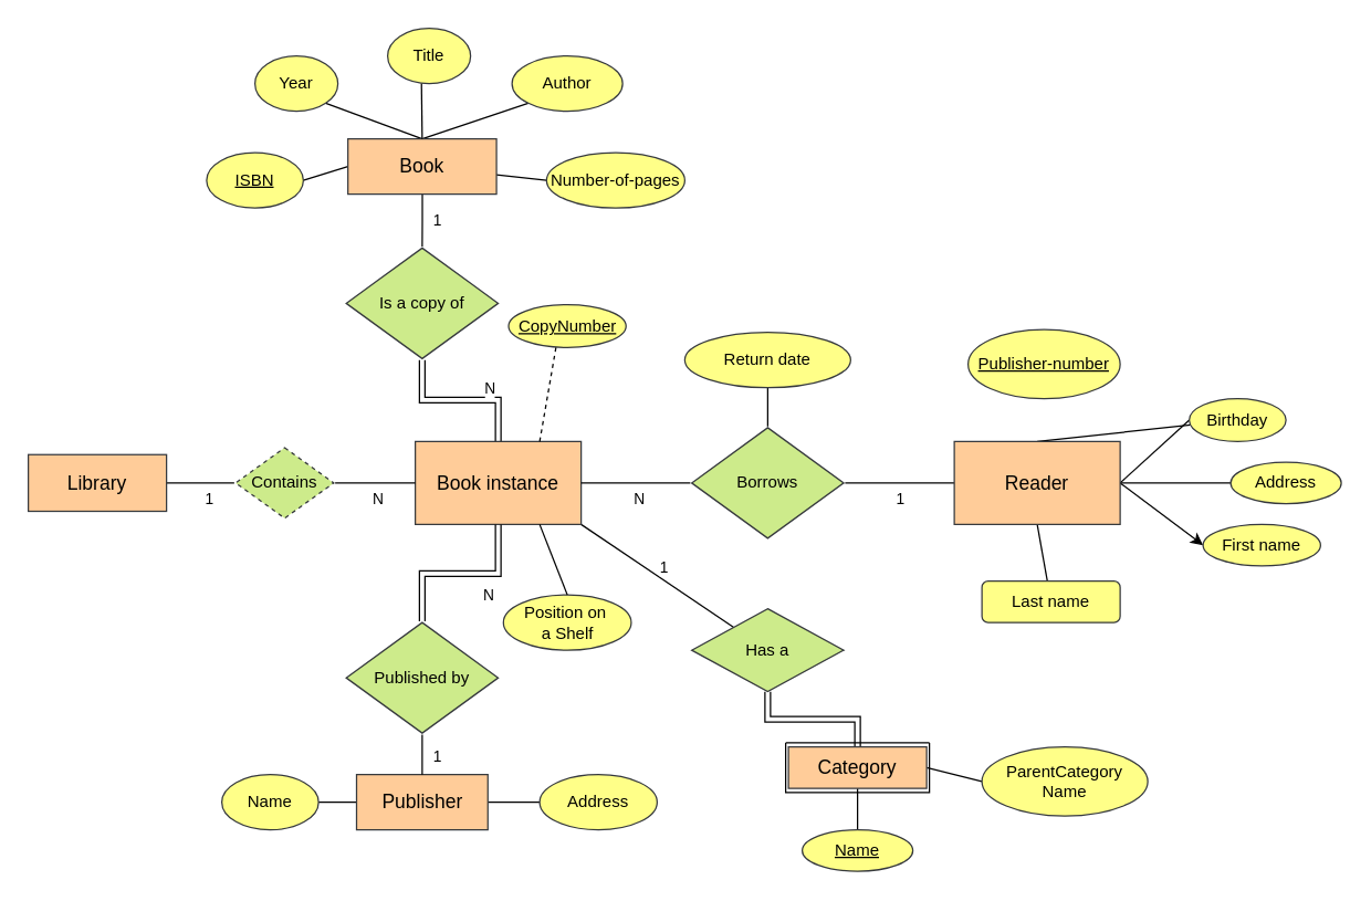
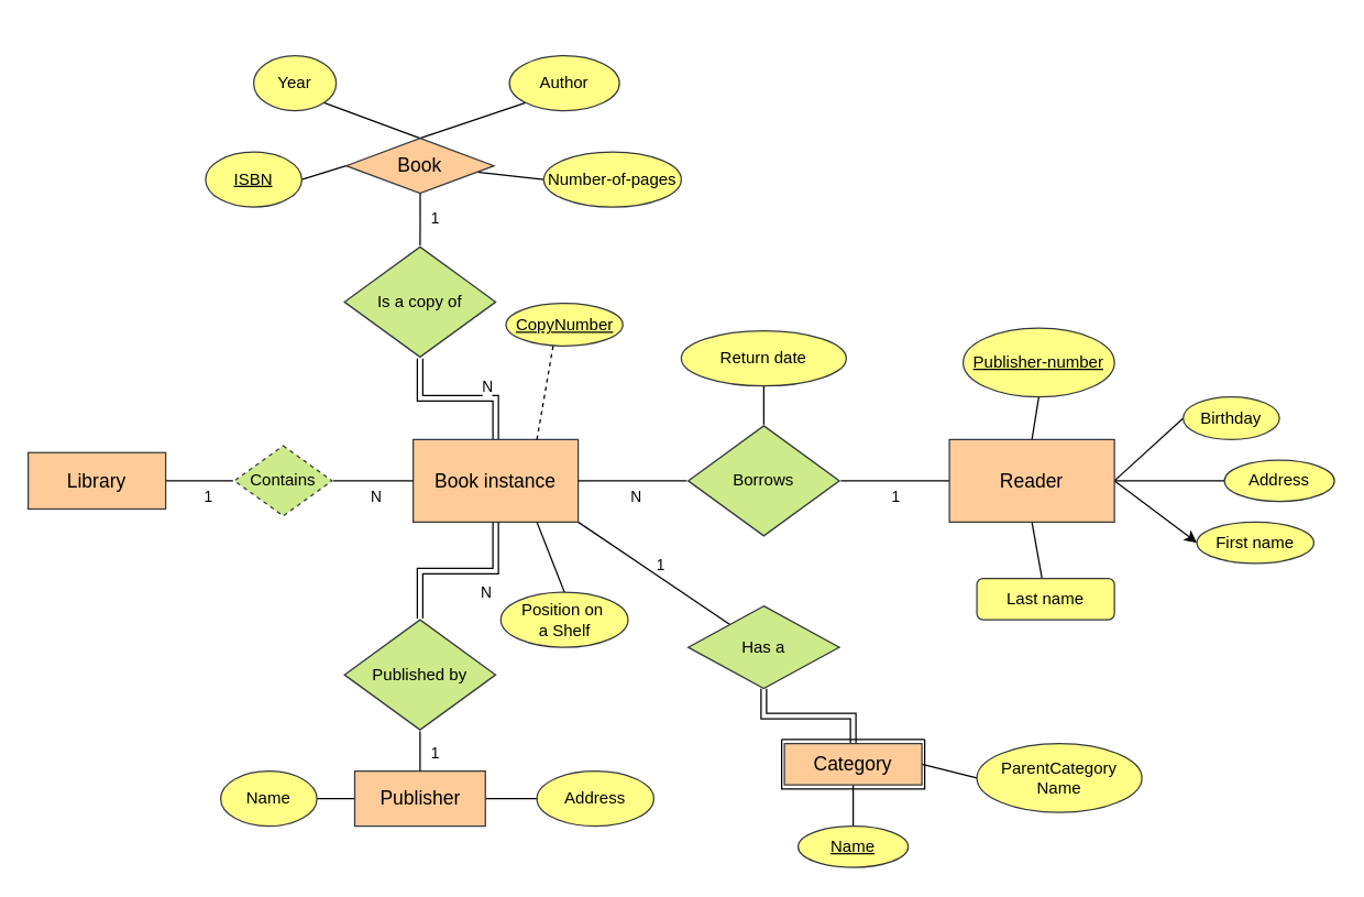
  <mxCell id="0" />
  <mxCell id="1" parent="0" />
  <mxCell id="2" style="edgeStyle=orthogonalEdgeStyle;rounded=0;orthogonalLoop=1;jettySize=auto;html=1;endArrow=none;endFill=0;" parent="1" source="4" target="27" edge="1"><mxGeometry relative="1" as="geometry" /></mxCell>
  <mxCell id="3" value="1" style="edgeLabel;html=1;align=center;verticalAlign=middle;resizable=0;points=[];" parent="2" vertex="1" connectable="0"><mxGeometry x="0.218" y="-2" relative="1" as="geometry"><mxPoint y="9" as="offset" /></mxGeometry></mxCell>
  <mxCell id="4" value="&lt;font style=&quot;font-size: 14px;&quot;&gt;Library&lt;/font&gt;" style="rounded=0;whiteSpace=wrap;html=1;fillColor=#ffcc99;strokeColor=#36393d;" parent="1" vertex="1"><mxGeometry x="20" y="328.5" width="100" height="41" as="geometry" /></mxCell>
  <mxCell id="5" style="edgeStyle=orthogonalEdgeStyle;rounded=0;orthogonalLoop=1;jettySize=auto;html=1;shape=link;" parent="1" source="8" target="18" edge="1"><mxGeometry relative="1" as="geometry" /></mxCell>
  <mxCell id="6" value="N" style="edgeLabel;html=1;align=center;verticalAlign=middle;resizable=0;points=[];" parent="5" vertex="1" connectable="0"><mxGeometry x="-0.073" y="-5" relative="1" as="geometry"><mxPoint x="16" y="-4" as="offset" /></mxGeometry></mxCell>
  <mxCell id="7" value="1" style="rounded=0;orthogonalLoop=1;jettySize=auto;html=1;exitX=1;exitY=1;exitDx=0;exitDy=0;startArrow=none;startFill=0;endArrow=none;endFill=0;" parent="1" source="8" target="61" edge="1"><mxGeometry x="0.008" y="8" relative="1" as="geometry"><mxPoint as="offset" /></mxGeometry></mxCell>
  <mxCell id="8" value="&lt;font style=&quot;font-size: 14px;&quot;&gt;Book instance&lt;/font&gt;" style="rounded=0;whiteSpace=wrap;html=1;fillColor=#ffcc99;strokeColor=#36393d;" parent="1" vertex="1"><mxGeometry x="300" y="319" width="120" height="60" as="geometry" /></mxCell>
  <mxCell id="9" style="edgeStyle=orthogonalEdgeStyle;rounded=0;orthogonalLoop=1;jettySize=auto;html=1;entryX=0.5;entryY=0;entryDx=0;entryDy=0;strokeColor=default;verticalAlign=middle;endArrow=none;endFill=0;" parent="1" source="17" target="18" edge="1"><mxGeometry relative="1" as="geometry" /></mxCell>
  <mxCell id="10" value="1" style="edgeLabel;html=1;align=center;verticalAlign=middle;resizable=0;points=[];" parent="9" vertex="1" connectable="0"><mxGeometry x="-0.041" relative="1" as="geometry"><mxPoint x="10" as="offset" /></mxGeometry></mxCell>
  <mxCell id="11" style="edgeStyle=orthogonalEdgeStyle;rounded=0;orthogonalLoop=1;jettySize=auto;html=1;exitX=0.5;exitY=1;exitDx=0;exitDy=0;endArrow=none;endFill=0;shape=link;" parent="1" source="8" target="24" edge="1"><mxGeometry relative="1" as="geometry" /></mxCell>
  <mxCell id="12" value="N" style="edgeLabel;html=1;align=center;verticalAlign=middle;resizable=0;points=[];" parent="11" vertex="1" connectable="0"><mxGeometry x="-0.317" y="-2" relative="1" as="geometry"><mxPoint y="17" as="offset" /></mxGeometry></mxCell>
  <mxCell id="13" style="rounded=0;orthogonalLoop=1;jettySize=auto;html=1;entryX=0;entryY=0.5;entryDx=0;entryDy=0;endArrow=none;endFill=0;" parent="1" source="17" target="53" edge="1"><mxGeometry relative="1" as="geometry" /></mxCell>
  <mxCell id="14" style="rounded=0;orthogonalLoop=1;jettySize=auto;html=1;exitX=0.5;exitY=0;exitDx=0;exitDy=0;entryX=0;entryY=1;entryDx=0;entryDy=0;endArrow=none;endFill=0;" parent="1" source="17" target="52" edge="1"><mxGeometry relative="1" as="geometry" /></mxCell>
  <mxCell id="15" style="rounded=0;orthogonalLoop=1;jettySize=auto;html=1;exitX=0.5;exitY=0;exitDx=0;exitDy=0;entryX=1;entryY=1;entryDx=0;entryDy=0;endArrow=none;endFill=0;" parent="1" source="17" target="50" edge="1"><mxGeometry relative="1" as="geometry" /></mxCell>
  <mxCell id="16" style="rounded=0;orthogonalLoop=1;jettySize=auto;html=1;exitX=0;exitY=0.5;exitDx=0;exitDy=0;entryX=1;entryY=0.5;entryDx=0;entryDy=0;endArrow=none;endFill=0;" parent="1" source="17" target="49" edge="1"><mxGeometry relative="1" as="geometry" /></mxCell>
- <mxCell id="17" value="&lt;font style=&quot;font-size: 14px;&quot;&gt;Book&lt;/font&gt;" style="rounded=0;whiteSpace=wrap;html=1;fillColor=#ffcc99;strokeColor=#36393d;" parent="1" vertex="1"><mxGeometry x="251.25" y="100" width="107.5" height="40" as="geometry" /></mxCell>
+ <mxCell id="17" value="&lt;font style=&quot;font-size: 14px;&quot;&gt;Book&lt;/font&gt;" style="rhombus;whiteSpace=wrap;html=1;fillColor=#ffcc99;strokeColor=#36393d;" parent="1" vertex="1"><mxGeometry x="251.25" y="100" width="107.5" height="40" as="geometry" /></mxCell>
  <mxCell id="18" value="Is a copy of" style="rhombus;whiteSpace=wrap;html=1;perimeterSpacing=1;rounded=0;shadow=0;verticalAlign=middle;fillColor=#cdeb8b;strokeColor=#36393d;" parent="1" vertex="1"><mxGeometry x="250" y="179" width="110" height="80" as="geometry" /></mxCell>
  <mxCell id="19" style="edgeStyle=orthogonalEdgeStyle;rounded=0;orthogonalLoop=1;jettySize=auto;html=1;exitX=1;exitY=0.5;exitDx=0;exitDy=0;entryX=0;entryY=0.5;entryDx=0;entryDy=0;endArrow=none;endFill=0;" parent="1" source="21" target="56" edge="1"><mxGeometry relative="1" as="geometry" /></mxCell>
  <mxCell id="20" style="edgeStyle=orthogonalEdgeStyle;rounded=0;orthogonalLoop=1;jettySize=auto;html=1;exitX=0;exitY=0.5;exitDx=0;exitDy=0;entryX=1;entryY=0.5;entryDx=0;entryDy=0;endArrow=none;endFill=0;" parent="1" source="21" target="55" edge="1"><mxGeometry relative="1" as="geometry" /></mxCell>
  <mxCell id="21" value="&lt;font style=&quot;font-size: 14px;&quot;&gt;Publisher&lt;/font&gt;" style="rounded=0;whiteSpace=wrap;html=1;fillColor=#ffcc99;strokeColor=#36393d;" parent="1" vertex="1"><mxGeometry x="257.5" y="560" width="95" height="40" as="geometry" /></mxCell>
  <mxCell id="22" style="edgeStyle=orthogonalEdgeStyle;rounded=0;orthogonalLoop=1;jettySize=auto;html=1;entryX=0.5;entryY=0;entryDx=0;entryDy=0;endArrow=none;endFill=0;" parent="1" source="24" target="21" edge="1"><mxGeometry relative="1" as="geometry" /></mxCell>
  <mxCell id="23" value="1" style="edgeLabel;html=1;align=center;verticalAlign=middle;resizable=0;points=[];" parent="22" vertex="1" connectable="0"><mxGeometry x="-0.333" y="-2" relative="1" as="geometry"><mxPoint x="12" y="-1" as="offset" /></mxGeometry></mxCell>
  <mxCell id="24" value="Published by" style="rhombus;whiteSpace=wrap;html=1;perimeterSpacing=1;rounded=0;shadow=0;verticalAlign=middle;fillColor=#cdeb8b;strokeColor=#36393d;" parent="1" vertex="1"><mxGeometry x="250" y="450" width="110" height="80" as="geometry" /></mxCell>
  <mxCell id="25" style="edgeStyle=orthogonalEdgeStyle;rounded=0;orthogonalLoop=1;jettySize=auto;html=1;endArrow=none;endFill=0;" parent="1" source="27" target="8" edge="1"><mxGeometry relative="1" as="geometry" /></mxCell>
  <mxCell id="26" value="N" style="edgeLabel;html=1;align=center;verticalAlign=middle;resizable=0;points=[];" parent="25" vertex="1" connectable="0"><mxGeometry x="0.122" y="-1" relative="1" as="geometry"><mxPoint x="-3" y="10" as="offset" /></mxGeometry></mxCell>
  <mxCell id="27" value="Contains" style="rhombus;whiteSpace=wrap;html=1;perimeterSpacing=1;rounded=0;shadow=0;verticalAlign=middle;fillColor=#cdeb8b;strokeColor=#36393d;dashed=1;" parent="1" vertex="1"><mxGeometry x="170" y="323.5" width="71" height="51" as="geometry" /></mxCell>
  <mxCell id="28" style="edgeStyle=orthogonalEdgeStyle;rounded=0;orthogonalLoop=1;jettySize=auto;html=1;endArrow=none;endFill=0;" parent="1" source="35" target="39" edge="1"><mxGeometry relative="1" as="geometry" /></mxCell>
  <mxCell id="29" value="1" style="edgeLabel;html=1;align=center;verticalAlign=middle;resizable=0;points=[];" parent="28" vertex="1" connectable="0"><mxGeometry x="-0.494" y="-1" relative="1" as="geometry"><mxPoint x="-20" y="12" as="offset" /></mxGeometry></mxCell>
  <mxCell id="30" style="rounded=0;orthogonalLoop=1;jettySize=auto;html=1;endArrow=none;endFill=0;" parent="1" source="35" target="43" edge="1"><mxGeometry relative="1" as="geometry" /></mxCell>
  <mxCell id="31" style="rounded=0;orthogonalLoop=1;jettySize=auto;html=1;entryX=0;entryY=0.5;entryDx=0;entryDy=0;endArrow=none;endFill=0;" parent="1" target="44" edge="1"><mxGeometry relative="1" as="geometry"><mxPoint x="810" y="349" as="sourcePoint" /></mxGeometry></mxCell>
  <mxCell id="32" style="rounded=0;orthogonalLoop=1;jettySize=auto;html=1;exitX=1;exitY=0.5;exitDx=0;exitDy=0;entryX=0;entryY=0.5;entryDx=0;entryDy=0;" parent="1" source="35" target="42" edge="1"><mxGeometry relative="1" as="geometry" /></mxCell>
  <mxCell id="33" style="rounded=0;orthogonalLoop=1;jettySize=auto;html=1;exitX=0.5;exitY=1;exitDx=0;exitDy=0;endArrow=none;endFill=0;" parent="1" source="35" target="41" edge="1"><mxGeometry relative="1" as="geometry" /></mxCell>
- <mxCell id="34" style="rounded=0;orthogonalLoop=1;jettySize=auto;html=1;exitX=0.5;exitY=0;exitDx=0;exitDy=0;endArrow=none;endFill=0;" parent="1" source="35" target="44" edge="1"><mxGeometry relative="1" as="geometry" /></mxCell>
+ <mxCell id="34" style="rounded=0;orthogonalLoop=1;jettySize=auto;html=1;exitX=0.5;exitY=0;exitDx=0;exitDy=0;entryX=0.5;entryY=1;entryDx=0;entryDy=0;endArrow=none;endFill=0;" parent="1" source="35" target="64" edge="1"><mxGeometry relative="1" as="geometry" /></mxCell>
  <mxCell id="35" value="&lt;font style=&quot;font-size: 14px;&quot;&gt;Reader&lt;/font&gt;" style="rounded=0;whiteSpace=wrap;html=1;fillColor=#ffcc99;strokeColor=#36393d;" parent="1" vertex="1"><mxGeometry x="690" y="319" width="120" height="60" as="geometry" /></mxCell>
  <mxCell id="36" style="edgeStyle=orthogonalEdgeStyle;rounded=0;orthogonalLoop=1;jettySize=auto;html=1;entryX=1;entryY=0.5;entryDx=0;entryDy=0;endArrow=none;endFill=0;" parent="1" source="39" target="8" edge="1"><mxGeometry relative="1" as="geometry" /></mxCell>
  <mxCell id="37" value="N" style="edgeLabel;html=1;align=center;verticalAlign=middle;resizable=0;points=[];" parent="36" vertex="1" connectable="0"><mxGeometry x="-0.038" y="-1" relative="1" as="geometry"><mxPoint y="12" as="offset" /></mxGeometry></mxCell>
  <mxCell id="38" style="edgeStyle=orthogonalEdgeStyle;rounded=0;orthogonalLoop=1;jettySize=auto;html=1;endArrow=none;endFill=0;" parent="1" source="39" target="40" edge="1"><mxGeometry relative="1" as="geometry" /></mxCell>
  <mxCell id="39" value="Borrows" style="rhombus;whiteSpace=wrap;html=1;perimeterSpacing=1;rounded=0;shadow=0;verticalAlign=middle;fillColor=#cdeb8b;strokeColor=#36393d;" parent="1" vertex="1"><mxGeometry x="500" y="309" width="110" height="80" as="geometry" /></mxCell>
  <mxCell id="40" value="Return date" style="ellipse;whiteSpace=wrap;html=1;fillColor=#ffff88;strokeColor=#36393d;" parent="1" vertex="1"><mxGeometry x="495" y="240" width="120" height="40" as="geometry" /></mxCell>
  <mxCell id="41" value="Last name" style="whiteSpace=wrap;html=1;fillColor=#ffff88;strokeColor=#36393d;rounded=1;" parent="1" vertex="1"><mxGeometry x="710" y="420" width="100" height="30" as="geometry" /></mxCell>
  <mxCell id="42" value="First name" style="ellipse;whiteSpace=wrap;html=1;fillColor=#ffff88;strokeColor=#36393d;" parent="1" vertex="1"><mxGeometry x="870" y="379" width="85" height="30" as="geometry" /></mxCell>
  <mxCell id="43" value="Address" style="ellipse;whiteSpace=wrap;html=1;fillColor=#ffff88;strokeColor=#36393d;" parent="1" vertex="1"><mxGeometry x="890" y="334" width="80" height="30" as="geometry" /></mxCell>
  <mxCell id="44" value="Birthday" style="ellipse;whiteSpace=wrap;html=1;fillColor=#ffff88;strokeColor=#36393d;" parent="1" vertex="1"><mxGeometry x="860" y="288" width="70" height="31" as="geometry" /></mxCell>
  <mxCell id="45" value="&lt;u&gt;CopyNumber&lt;/u&gt;" style="ellipse;whiteSpace=wrap;html=1;fillColor=#ffff88;strokeColor=#36393d;" parent="1" vertex="1"><mxGeometry x="367.5" y="220" width="85" height="31" as="geometry" /></mxCell>
  <mxCell id="46" value="Position on&amp;nbsp;&lt;div&gt;a Shelf&lt;/div&gt;" style="ellipse;whiteSpace=wrap;html=1;fillColor=#ffff88;strokeColor=#36393d;" parent="1" vertex="1"><mxGeometry x="363.75" y="430" width="92.5" height="40" as="geometry" /></mxCell>
  <mxCell id="47" style="rounded=0;orthogonalLoop=1;jettySize=auto;html=1;exitX=0.75;exitY=0;exitDx=0;exitDy=0;entryX=0.405;entryY=0.97;entryDx=0;entryDy=0;entryPerimeter=0;endArrow=none;endFill=0;dashed=1;" parent="1" source="8" target="45" edge="1"><mxGeometry relative="1" as="geometry" /></mxCell>
  <mxCell id="48" style="rounded=0;orthogonalLoop=1;jettySize=auto;html=1;exitX=0.75;exitY=1;exitDx=0;exitDy=0;entryX=0.5;entryY=0;entryDx=0;entryDy=0;endArrow=none;endFill=0;" parent="1" source="8" target="46" edge="1"><mxGeometry relative="1" as="geometry" /></mxCell>
  <mxCell id="49" value="&lt;u&gt;ISBN&lt;/u&gt;" style="ellipse;whiteSpace=wrap;html=1;fillColor=#ffff88;strokeColor=#36393d;" parent="1" vertex="1"><mxGeometry x="149" y="110" width="70" height="40" as="geometry" /></mxCell>
  <mxCell id="50" value="Year" style="ellipse;whiteSpace=wrap;html=1;fillColor=#ffff88;strokeColor=#36393d;" parent="1" vertex="1"><mxGeometry x="184" y="40" width="60" height="40" as="geometry" /></mxCell>
- <mxCell id="51" value="Title" style="ellipse;whiteSpace=wrap;html=1;fillColor=#ffff88;strokeColor=#36393d;" parent="1" vertex="1"><mxGeometry x="280" y="20" width="60" height="40" as="geometry" /></mxCell>
  <mxCell id="52" value="Author" style="ellipse;whiteSpace=wrap;html=1;fillColor=#ffff88;strokeColor=#36393d;" parent="1" vertex="1"><mxGeometry x="370" y="40" width="80" height="40" as="geometry" /></mxCell>
  <mxCell id="53" value="Number-of-pages" style="ellipse;whiteSpace=wrap;html=1;fillColor=#ffff88;strokeColor=#36393d;" parent="1" vertex="1"><mxGeometry x="395" y="110" width="100" height="40" as="geometry" /></mxCell>
- <mxCell id="54" style="rounded=0;orthogonalLoop=1;jettySize=auto;html=1;exitX=0.5;exitY=0;exitDx=0;exitDy=0;entryX=0.408;entryY=1.004;entryDx=0;entryDy=0;entryPerimeter=0;endArrow=none;endFill=0;" parent="1" source="17" target="51" edge="1"><mxGeometry relative="1" as="geometry" /></mxCell>
  <mxCell id="55" value="Name" style="ellipse;whiteSpace=wrap;html=1;fillColor=#ffff88;strokeColor=#36393d;" parent="1" vertex="1"><mxGeometry x="160" y="560" width="70" height="40" as="geometry" /></mxCell>
  <mxCell id="56" value="Address" style="ellipse;whiteSpace=wrap;html=1;fillColor=#ffff88;strokeColor=#36393d;" parent="1" vertex="1"><mxGeometry x="390" y="560" width="85" height="40" as="geometry" /></mxCell>
  <mxCell id="57" value="" style="edgeStyle=orthogonalEdgeStyle;rounded=0;orthogonalLoop=1;jettySize=auto;html=1;endArrow=none;endFill=0;shape=link;" parent="1" source="60" target="61" edge="1"><mxGeometry relative="1" as="geometry" /></mxCell>
  <mxCell id="58" style="rounded=0;orthogonalLoop=1;jettySize=auto;html=1;exitX=1;exitY=0.5;exitDx=0;exitDy=0;entryX=0;entryY=0.5;entryDx=0;entryDy=0;endArrow=none;endFill=0;" parent="1" source="60" target="63" edge="1"><mxGeometry relative="1" as="geometry" /></mxCell>
  <mxCell id="59" style="rounded=0;orthogonalLoop=1;jettySize=auto;html=1;exitX=0.5;exitY=1;exitDx=0;exitDy=0;entryX=0.5;entryY=0;entryDx=0;entryDy=0;endArrow=none;endFill=0;" parent="1" source="60" target="62" edge="1"><mxGeometry relative="1" as="geometry" /></mxCell>
  <mxCell id="60" value="&lt;font style=&quot;font-size: 14px;&quot;&gt;Category&lt;/font&gt;" style="rounded=0;whiteSpace=wrap;html=1;fillColor=#ffcc99;strokeColor=#36393d;portConstraintRotation=0;" parent="1" vertex="1"><mxGeometry x="570" y="540" width="100" height="30" as="geometry" /></mxCell>
  <mxCell id="61" value="Has a" style="rhombus;whiteSpace=wrap;html=1;fillColor=#cdeb8b;strokeColor=#36393d;" parent="1" vertex="1"><mxGeometry x="500" y="440" width="110" height="60" as="geometry" /></mxCell>
  <mxCell id="62" value="&lt;u&gt;Name&lt;/u&gt;" style="ellipse;whiteSpace=wrap;html=1;fillColor=#ffff88;strokeColor=#36393d;" parent="1" vertex="1"><mxGeometry x="580" y="600" width="80" height="30" as="geometry" /></mxCell>
  <mxCell id="63" value="ParentCategory&lt;div&gt;Name&lt;/div&gt;" style="ellipse;whiteSpace=wrap;html=1;fillColor=#ffff88;strokeColor=#36393d;" parent="1" vertex="1"><mxGeometry x="710" y="540" width="120" height="50" as="geometry" /></mxCell>
  <mxCell id="64" value="&lt;u&gt;Publisher-number&lt;/u&gt;" style="ellipse;whiteSpace=wrap;html=1;fillColor=#ffff88;strokeColor=#36393d;" parent="1" vertex="1"><mxGeometry x="700" y="238" width="110" height="50" as="geometry" /></mxCell>
  <mxCell id="65" value="" style="swimlane;startSize=0;" parent="1" vertex="1"><mxGeometry x="568" y="537" width="104" height="36" as="geometry" /></mxCell>
